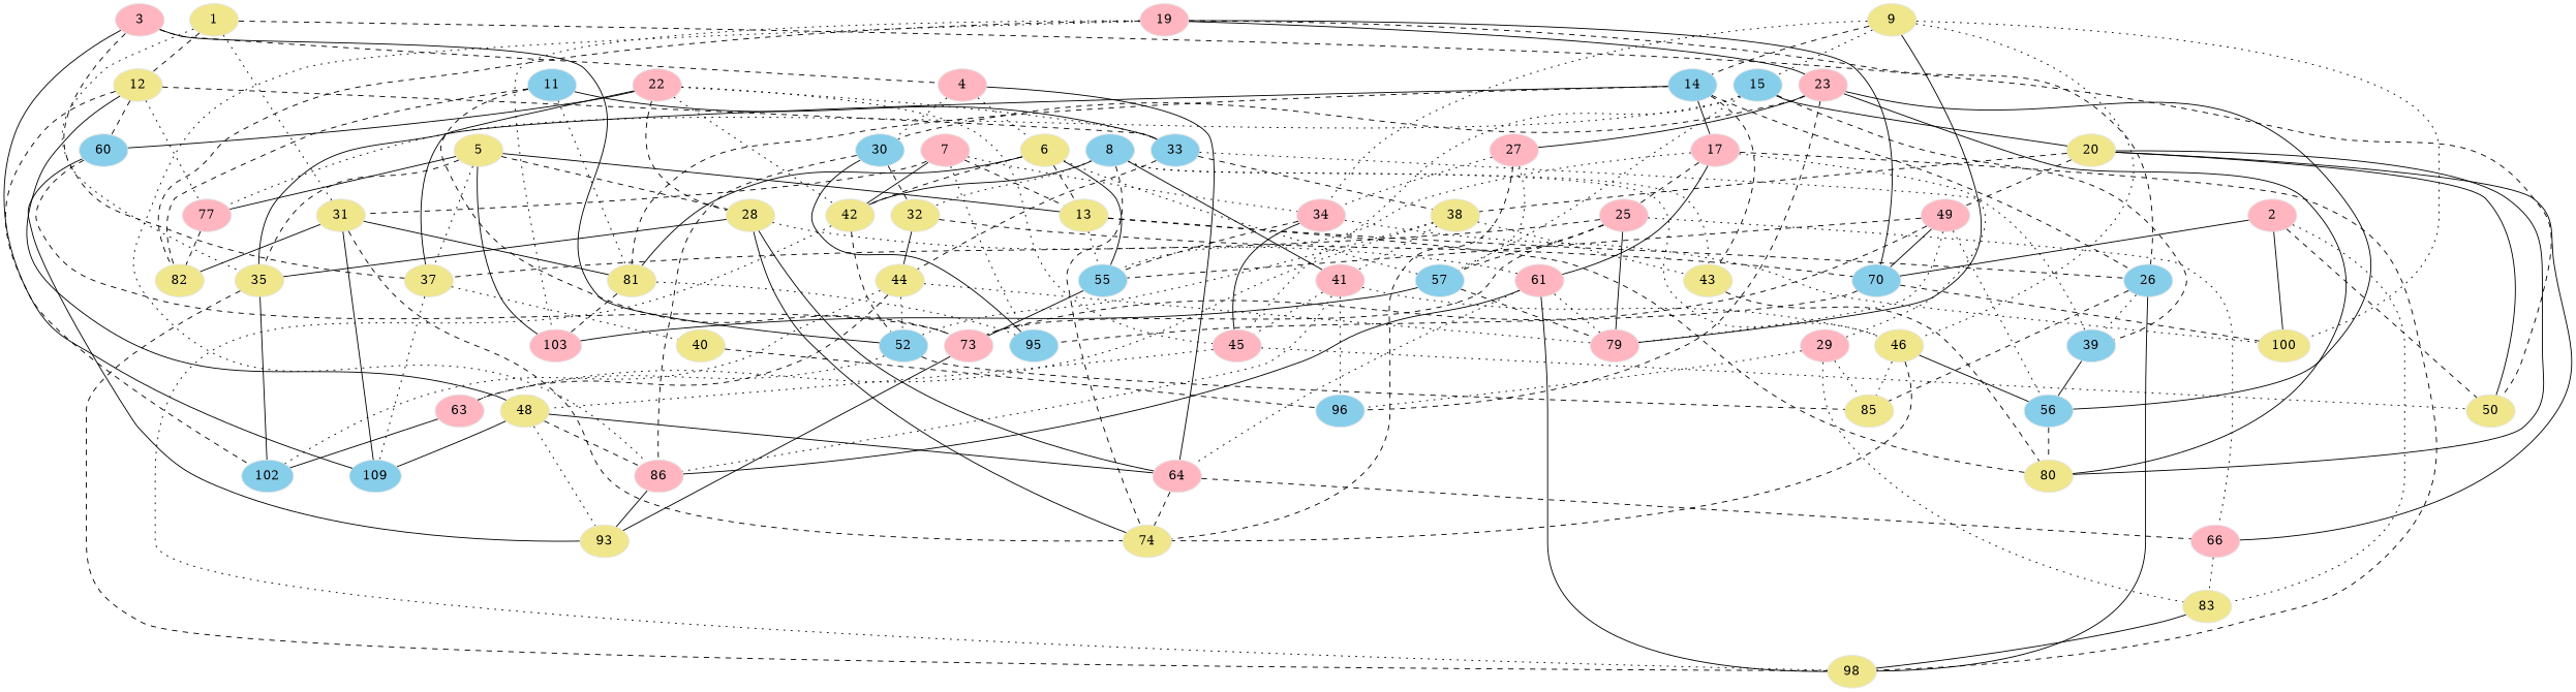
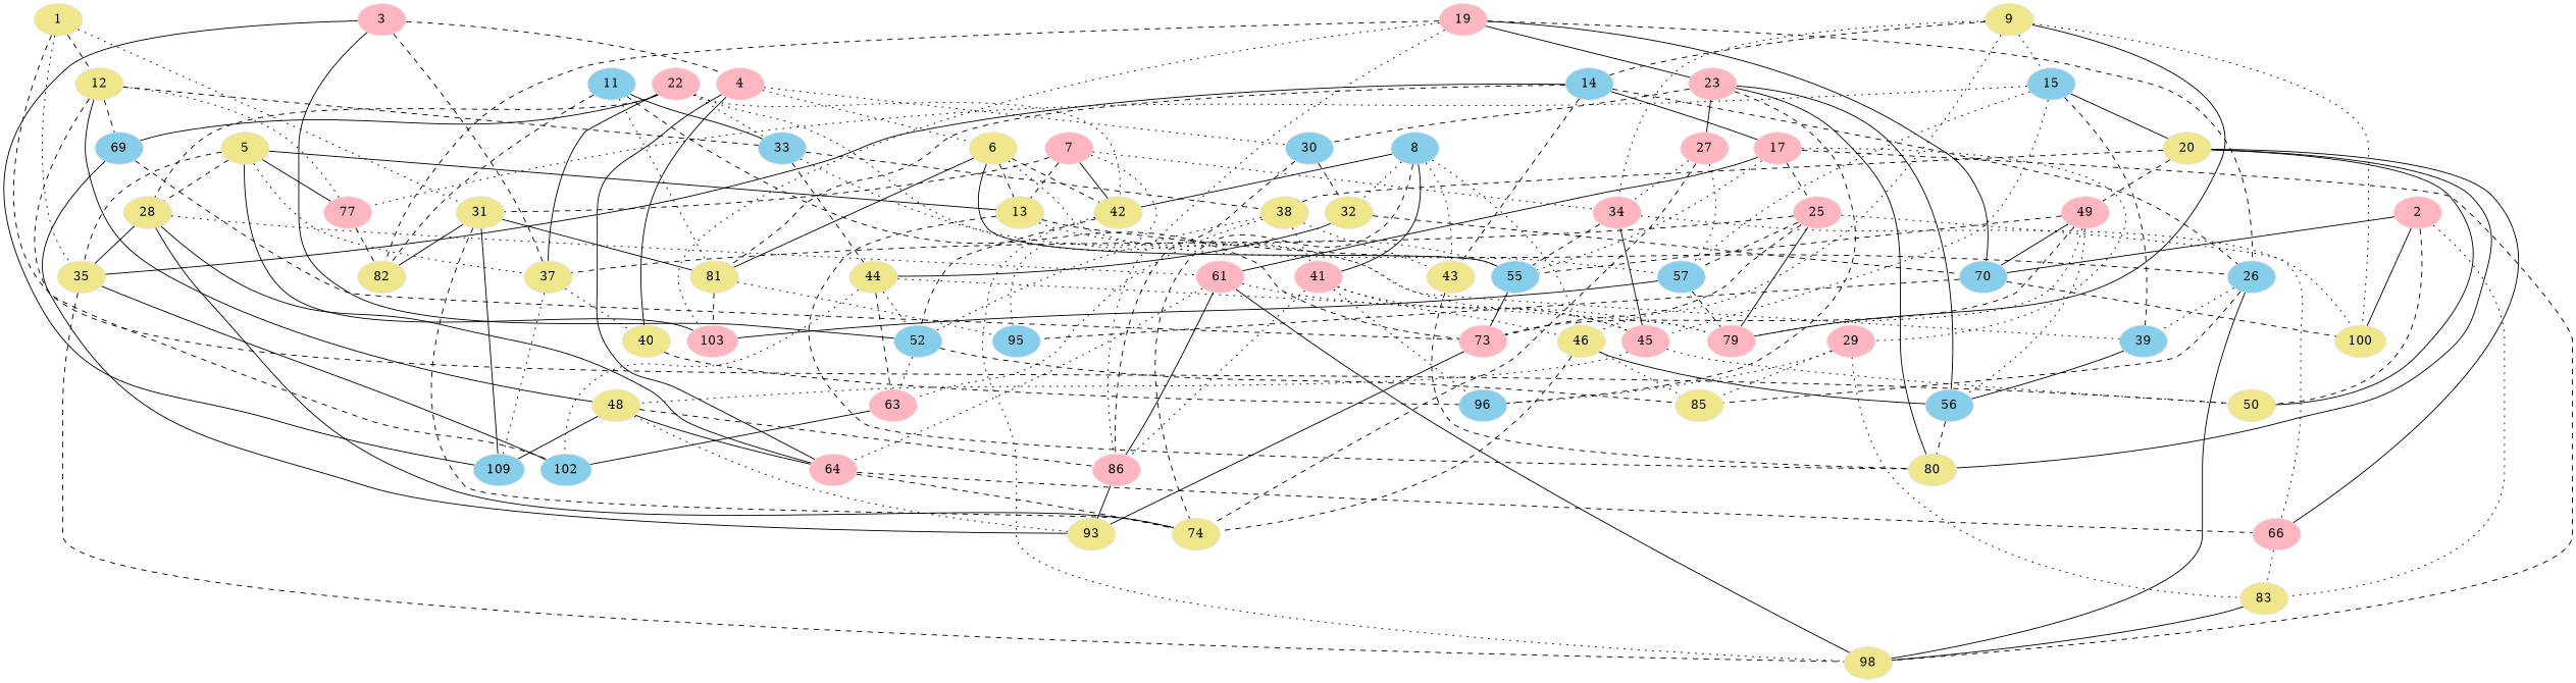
  graph {
    node [color=gray90 fillcolor=khaki style=filled]
    edge [style=dotted]
    12 [super="+60"]
    77 [fillcolor=lightpink]
    33 [fillcolor=skyblue super="+99"]
    48 [super="+76"]
-   69 [fillcolor=skyblue label=60]
+   69 [fillcolor=skyblue]
    102 [fillcolor=skyblue]
    1
    31 [super="+75"]
    35 [super="+101"]
    50
    109 [fillcolor=skyblue]
    81 [super="+108"]
    74 [super="+88"]
    82
    98 [super="+107"]
    2 [fillcolor=lightpink]
    n17 [fillcolor=skyblue label=70 super="+112"]
    83
    100
    95 [fillcolor=skyblue]
    4 [fillcolor=lightpink super="+62"]
    6 [super="+18"]
    30 [fillcolor=skyblue super="+106"]
    40
    64 [fillcolor=lightpink super="+70"]
    3 [fillcolor=lightpink]
    37 [super="+53"]
    52 [fillcolor=skyblue super="+90"]
    85
    63 [fillcolor=lightpink]
    13 [super="+16"]
    42 [super="+84"]
    55 [fillcolor=skyblue super="+110"]
    57 [fillcolor=skyblue super="+114"]
    32
    86 [fillcolor=lightpink super="+91"]
    96 [fillcolor=skyblue]
    66 [fillcolor=lightpink]
    5 [super="+58"]
    28 [super="+36"]
    103 [fillcolor=lightpink]
    26 [fillcolor=skyblue super="+51"]
    80 [super="+111"]
    61 [fillcolor=lightpink super="+71"]
    73 [fillcolor=lightpink super="+89"]
    79 [fillcolor=lightpink super="+105"]
    7 [fillcolor=lightpink super="+104"]
    34 [fillcolor=lightpink super="+97"]
    45 [fillcolor=lightpink super="+59"]
    8 [fillcolor=skyblue super="+65"]
    41 [fillcolor=lightpink super="+116"]
    43
    46 [super="+67"]
    44 [super="+92"]
    56 [fillcolor=skyblue super="+94"]
    9 [super="+10"]
    14 [fillcolor=skyblue super="+117"]
    15 [fillcolor=skyblue super="+20"]
    17 [fillcolor=lightpink super="+24"]
    n60 [label=20 super="+115"]
    39 [fillcolor=skyblue]
    38 [super="+72"]
    11 [fillcolor=skyblue]
    93
    25 [fillcolor=lightpink super="+87"]
    29 [fillcolor=lightpink]
    49 [fillcolor=lightpink super="+113"]
    19 [fillcolor=lightpink super="+68"]
    23 [fillcolor=lightpink super="+47"]
    27 [fillcolor=lightpink]
    22 [fillcolor=lightpink super="+54"]
    12 -- 77
    12 -- 33 [style=dashed]
    12 -- 48 [style=solid]
    12 -- 69 [style=dashed]
    12 -- 102 [style=dashed]
    77 -- 82 [style=dashed]
    33 -- 44 [style=dashed]
    33 -- 39
    33 -- 38 [style=dashed]
    48 -- 109 [style=solid]
    48 -- 64 [style=solid]
    48 -- 86 [style=dashed]
    48 -- 93
    69 -- 73 [style=dashed]
    69 -- 93 [style=solid]
    1 -- 12 [style=dashed]
    1 -- 31
    1 -- 35
    1 -- 50 [style=dashed]
    31 -- 109 [style=solid]
    31 -- 81 [style=solid]
    31 -- 74 [style=dashed]
    31 -- 82 [style=solid]
    35 -- 102 [style=solid]
    35 -- 98 [style=dashed]
    81 -- 95
    81 -- 103 [style=dashed]
    2 -- 50 [style=dashed]
    2 -- n17 [style=solid]
    2 -- 83
    2 -- 100 [style=solid]
    n17 -- 100 [style=dashed]
    n17 -- 95 [style=dashed]
    83 -- 98 [style=solid]
    4 -- 6
    4 -- 30
+   4 -- 40 [style=solid weight=2]
    4 -- 64 [style=solid]
    6 -- 81 [style=solid]
    6 -- 13 [style=dashed]
    6 -- 42 [style=dashed]
    6 -- 55 [style=solid]
    6 -- 57
-   30 -- 95 [style=solid]
    30 -- 32 [style=dashed]
    30 -- 86 [style=dashed]
    40 -- 96 [style=dashed]
    64 -- 74 [style=dashed]
    64 -- 66 [style=dashed]
    3 -- 109 [style=solid]
    3 -- 4 [style=dashed]
    3 -- 37 [style=dashed]
    3 -- 52 [style=solid]
    37 -- 109
    37 -- 40
    52 -- 85 [style=dashed]
    52 -- 63
    63 -- 102 [style=solid]
    13 -- 55
    13 -- 26 [style=dashed]
    13 -- 80 [style=dashed]
    42 -- 98
    42 -- 52 [style=dashed]
    55 -- 73 [style=solid]
    57 -- 103 [style=solid]
    57 -- 79 [style=dashed]
    32 -- n17 [style=dashed]
    32 -- 44 [style=solid]
    86 -- 93 [style=solid]
    66 -- 83
    5 -- 77 [style=solid]
    5 -- 35 [style=dashed]
    5 -- 37
    5 -- 13 [style=solid]
    5 -- 28 [style=dashed]
    5 -- 103 [style=solid]
    28 -- 35 [style=solid]
    28 -- 74 [style=solid]
    28 -- 64 [style=solid]
    28 -- 61
    26 -- 98 [style=solid]
    26 -- 85 [style=dashed]
    26 -- 39
    61 -- 98 [style=solid]
    61 -- 64
    61 -- 86 [style=solid]
    61 -- 79
    73 -- 93 [style=solid]
    7 -- 31 [style=dashed]
    7 -- 95
    7 -- 13 [style=dashed]
    7 -- 42 [style=solid]
    7 -- 34
    34 -- 100
    34 -- 55 [style=dashed]
    34 -- 45 [style=solid]
    45 -- 48
    45 -- 50
    8 -- 74 [style=dashed]
    8 -- 42 [style=solid]
    8 -- 32
    8 -- 41 [style=solid]
    8 -- 43
    8 -- 46
    41 -- 86
    41 -- 96
    41 -- 45
    41 -- 46
    43 -- 80 [style=dashed]
    46 -- 74 [style=dashed]
    46 -- 85
    46 -- 56 [style=solid]
    44 -- 102
    44 -- 52
    44 -- 63 [style=dashed]
    44 -- 79
    56 -- 80 [style=dashed weight=2]
    9 -- 100
    9 -- 79 [style=solid]
    9 -- 34
    9 -- 46
    9 -- 14 [style=dashed]
    9 -- 15
    14 -- 35 [style=solid]
    14 -- 81 [style=dashed]
    14 -- 26 [style=dashed]
    14 -- 43 [style=dashed]
    14 -- 17 [style=solid]
    15 -- 77
    15 -- 57
    15 -- 45
    15 -- n60 [style=solid]
    15 -- 39 [style=dashed]
    17 -- 98 [style=dashed]
    17 -- 55
    17 -- 61 [style=solid]
    17 -- 25 [style=dashed]
    17 -- 29
    n60 -- 50 [style=solid]
    n60 -- 66 [style=solid]
    n60 -- 80 [style=solid]
    n60 -- 38 [style=dashed]
    n60 -- 49 [style=dashed]
    39 -- 56 [style=solid]
    38 -- 52
    38 -- 63
    38 -- 41
    38 -- 43
    11 -- 33 [style=solid]
    11 -- 81
    11 -- 82 [style=dashed]
    11 -- 73 [style=dashed]
    25 -- 37 [style=dashed]
    25 -- 57 [style=dashed]
    25 -- 66
    25 -- 73 [style=dashed]
    25 -- 79 [style=solid]
    29 -- 83
    29 -- 85
    29 -- 96
    49 -- n17 [style=solid]
    49 -- 55 [style=dashed]
    49 -- 73 [style=dashed]
    49 -- 79
    49 -- 56
    19 -- 82 [style=dashed]
    19 -- n17 [style=solid]
    19 -- 86
    19 -- 103
    19 -- 26 [style=dashed]
    19 -- 23 [style=solid]
    23 -- 30 [style=dashed]
    23 -- 96 [style=dashed]
    23 -- 80 [style=solid]
    23 -- 56 [style=solid]
    23 -- 27 [style=solid]
    27 -- 74 [style=dashed]
    27 -- 57
    27 -- 34
    22 -- 33
    22 -- 69 [style=solid]
    22 -- 37 [style=solid]
    22 -- 42
    22 -- 28 [style=dashed]
    22 -- 45
  }
